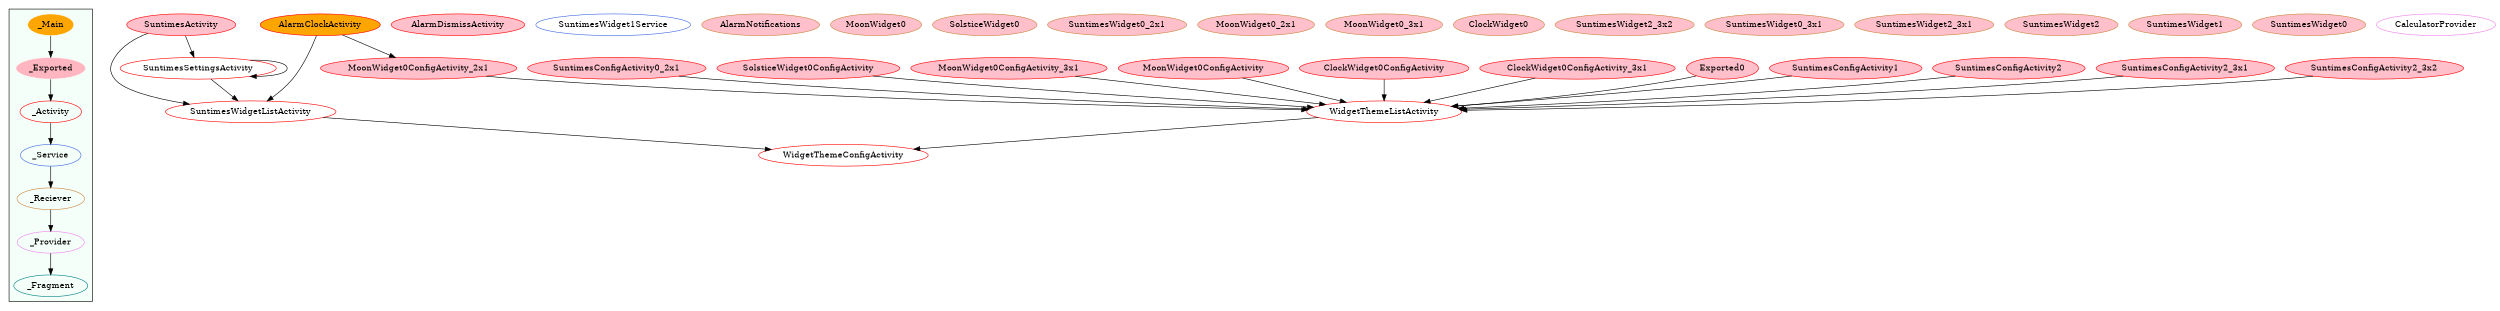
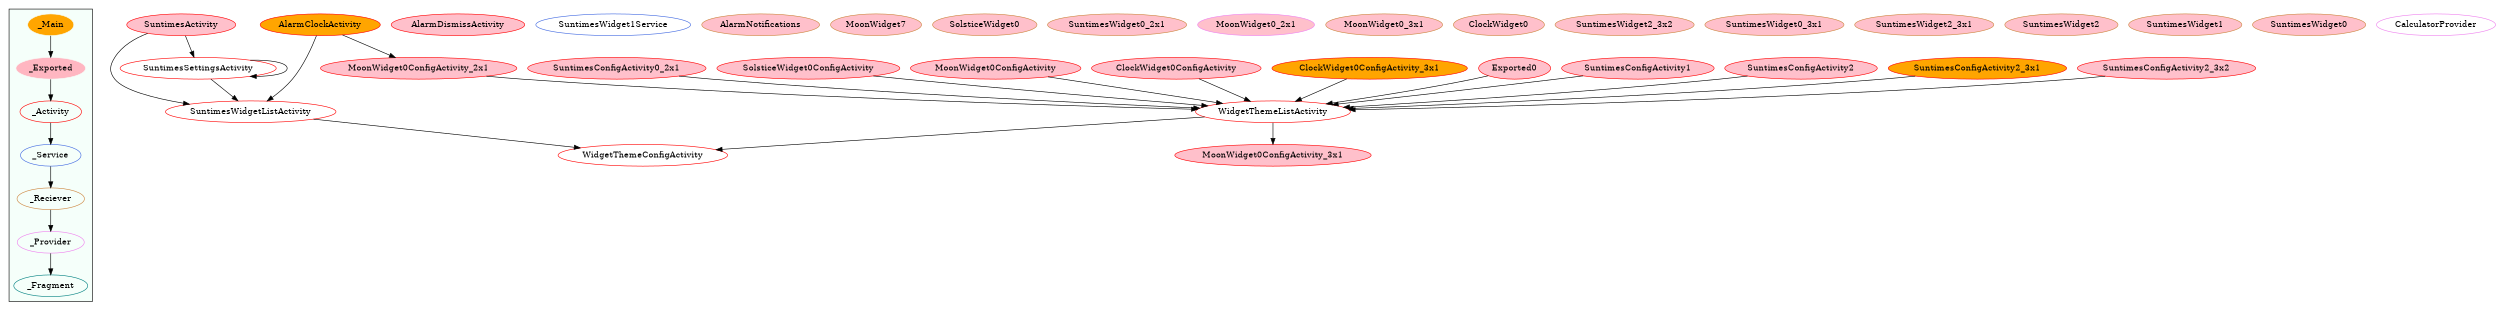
  digraph {
    node [color=red fillcolor=pink style=filled]
    _Activity [fillcolor="" style=""]
    _Service [color=royalblue fillcolor="" style=""]
    _Reciever [color=peru fillcolor="" style=""]
    _Provider [color=violet fillcolor="" style=""]
    _Fragment [color=teal fillcolor="" style=""]
    _Main [color=mintcream fillcolor=orange]
    _Exported [color=mintcream fillcolor=lightpink]
    WidgetThemeListActivity [fillcolor="" style=""]
    MoonWidget0ConfigActivity_2x1
    WidgetThemeConfigActivity [fillcolor="" style=""]
    SuntimesWidgetListActivity [fillcolor="" style=""]
    SuntimesConfigActivity0_2x1
    SolsticeWidget0ConfigActivity
    MoonWidget0ConfigActivity_3x1
    MoonWidget0ConfigActivity
    ClockWidget0ConfigActivity
-   ClockWidget0ConfigActivity_3x1
+   ClockWidget0ConfigActivity_3x1 [fillcolor=orange]
    SuntimesSettingsActivity [fillcolor="" style=""]
    AlarmDismissActivity
    SuntimesActivity
    n21 [label=Exported0]
    SuntimesConfigActivity1
    AlarmClockActivity [fillcolor=orange]
    SuntimesConfigActivity2
-   SuntimesConfigActivity2_3x1
+   SuntimesConfigActivity2_3x1 [fillcolor=orange]
    SuntimesConfigActivity2_3x2
    SuntimesWidget1Service [color=royalblue fillcolor="" style=""]
    AlarmNotifications [color=peru]
-   MoonWidget0 [color=peru]
+   MoonWidget0 [color=peru label=MoonWidget7]
    SolsticeWidget0 [color=peru]
    SuntimesWidget0_2x1 [color=peru]
-   MoonWidget0_2x1 [color=peru]
+   MoonWidget0_2x1 [color=violet]
    MoonWidget0_3x1 [color=peru]
    ClockWidget0 [color=peru]
    SuntimesWidget2_3x2 [color=peru]
    n36 [color=peru label=SuntimesWidget0_3x1]
    SuntimesWidget2_3x1 [color=peru]
    SuntimesWidget2 [color=peru]
    SuntimesWidget1 [color=peru]
    SuntimesWidget0 [color=peru]
    CalculatorProvider [color=violet fillcolor="" style=""]
    subgraph cluster_1 {
      bgcolor=mintcream
      _Activity
      _Service
      _Reciever
      _Provider
      _Fragment
      _Main
      _Exported
    }
    _Activity -> _Service
    _Service -> _Reciever
    _Reciever -> _Provider
    _Provider -> _Fragment
    _Main -> _Exported
    _Exported -> _Activity
    WidgetThemeListActivity -> WidgetThemeConfigActivity
    MoonWidget0ConfigActivity_2x1 -> WidgetThemeListActivity
    SuntimesWidgetListActivity -> WidgetThemeConfigActivity
    SuntimesConfigActivity0_2x1 -> WidgetThemeListActivity
    SolsticeWidget0ConfigActivity -> WidgetThemeListActivity
-   MoonWidget0ConfigActivity_3x1 -> WidgetThemeListActivity
+   WidgetThemeListActivity -> MoonWidget0ConfigActivity_3x1
    MoonWidget0ConfigActivity -> WidgetThemeListActivity
    ClockWidget0ConfigActivity -> WidgetThemeListActivity
    ClockWidget0ConfigActivity_3x1 -> WidgetThemeListActivity
    SuntimesSettingsActivity -> SuntimesWidgetListActivity
    SuntimesSettingsActivity -> SuntimesSettingsActivity
    SuntimesActivity -> SuntimesWidgetListActivity
    SuntimesActivity -> SuntimesSettingsActivity
    n21 -> WidgetThemeListActivity
    SuntimesConfigActivity1 -> WidgetThemeListActivity
    AlarmClockActivity -> MoonWidget0ConfigActivity_2x1
    AlarmClockActivity -> SuntimesWidgetListActivity
    SuntimesConfigActivity2 -> WidgetThemeListActivity
    SuntimesConfigActivity2_3x1 -> WidgetThemeListActivity
    SuntimesConfigActivity2_3x2 -> WidgetThemeListActivity
  }
